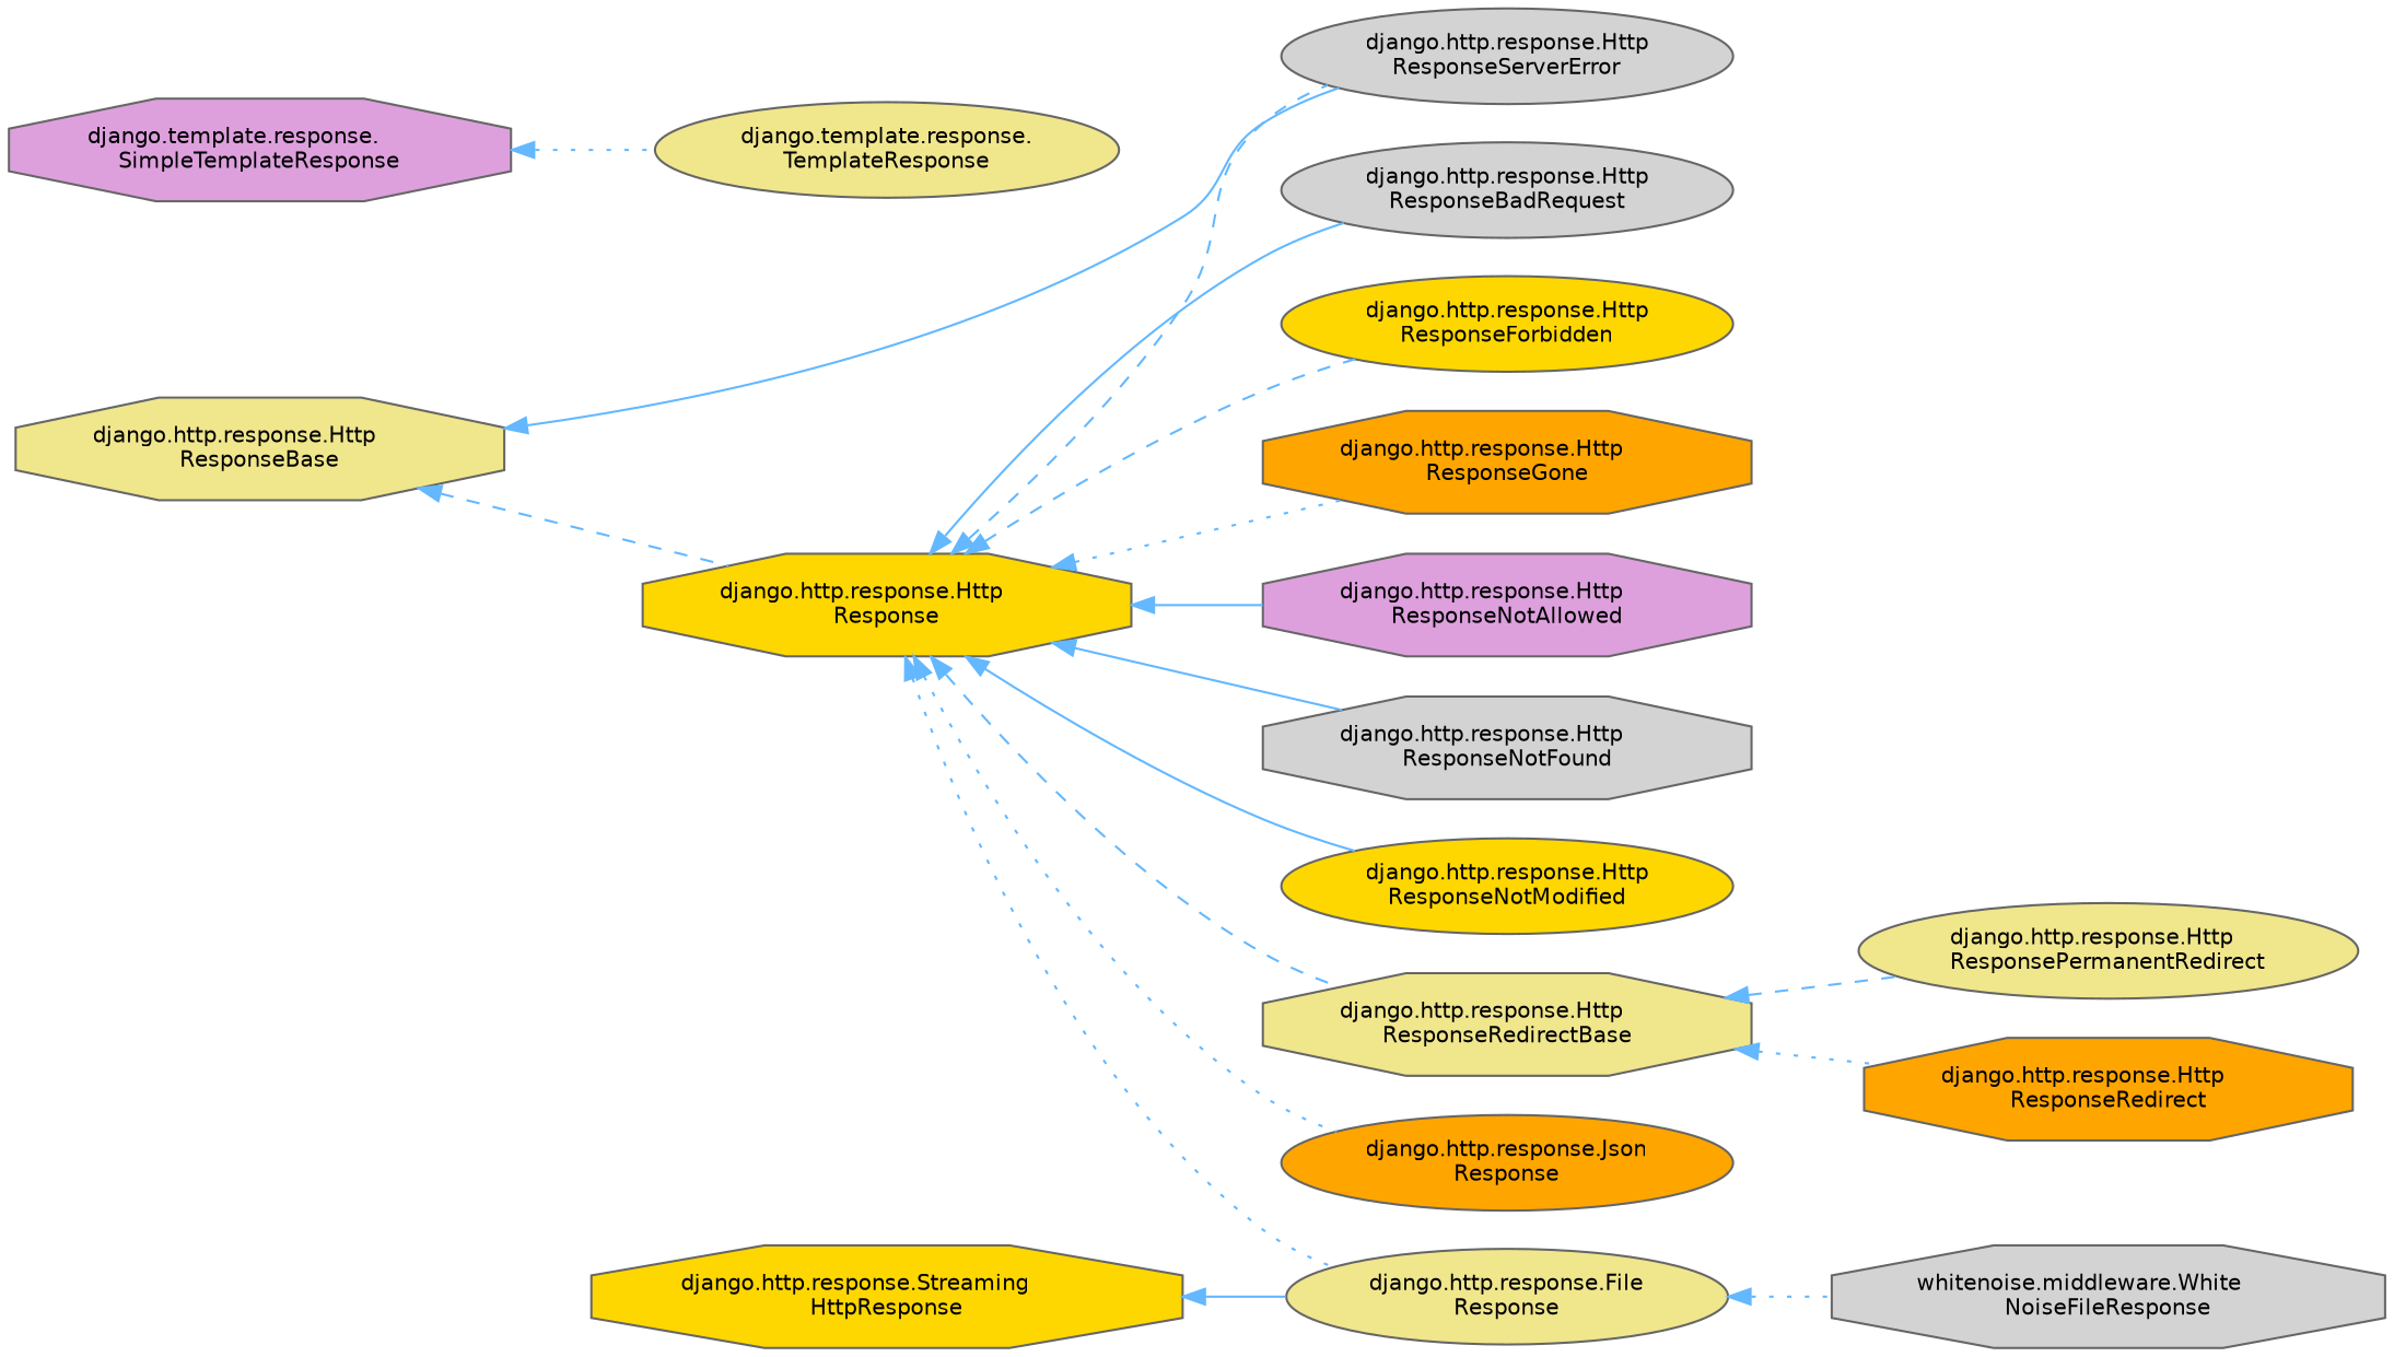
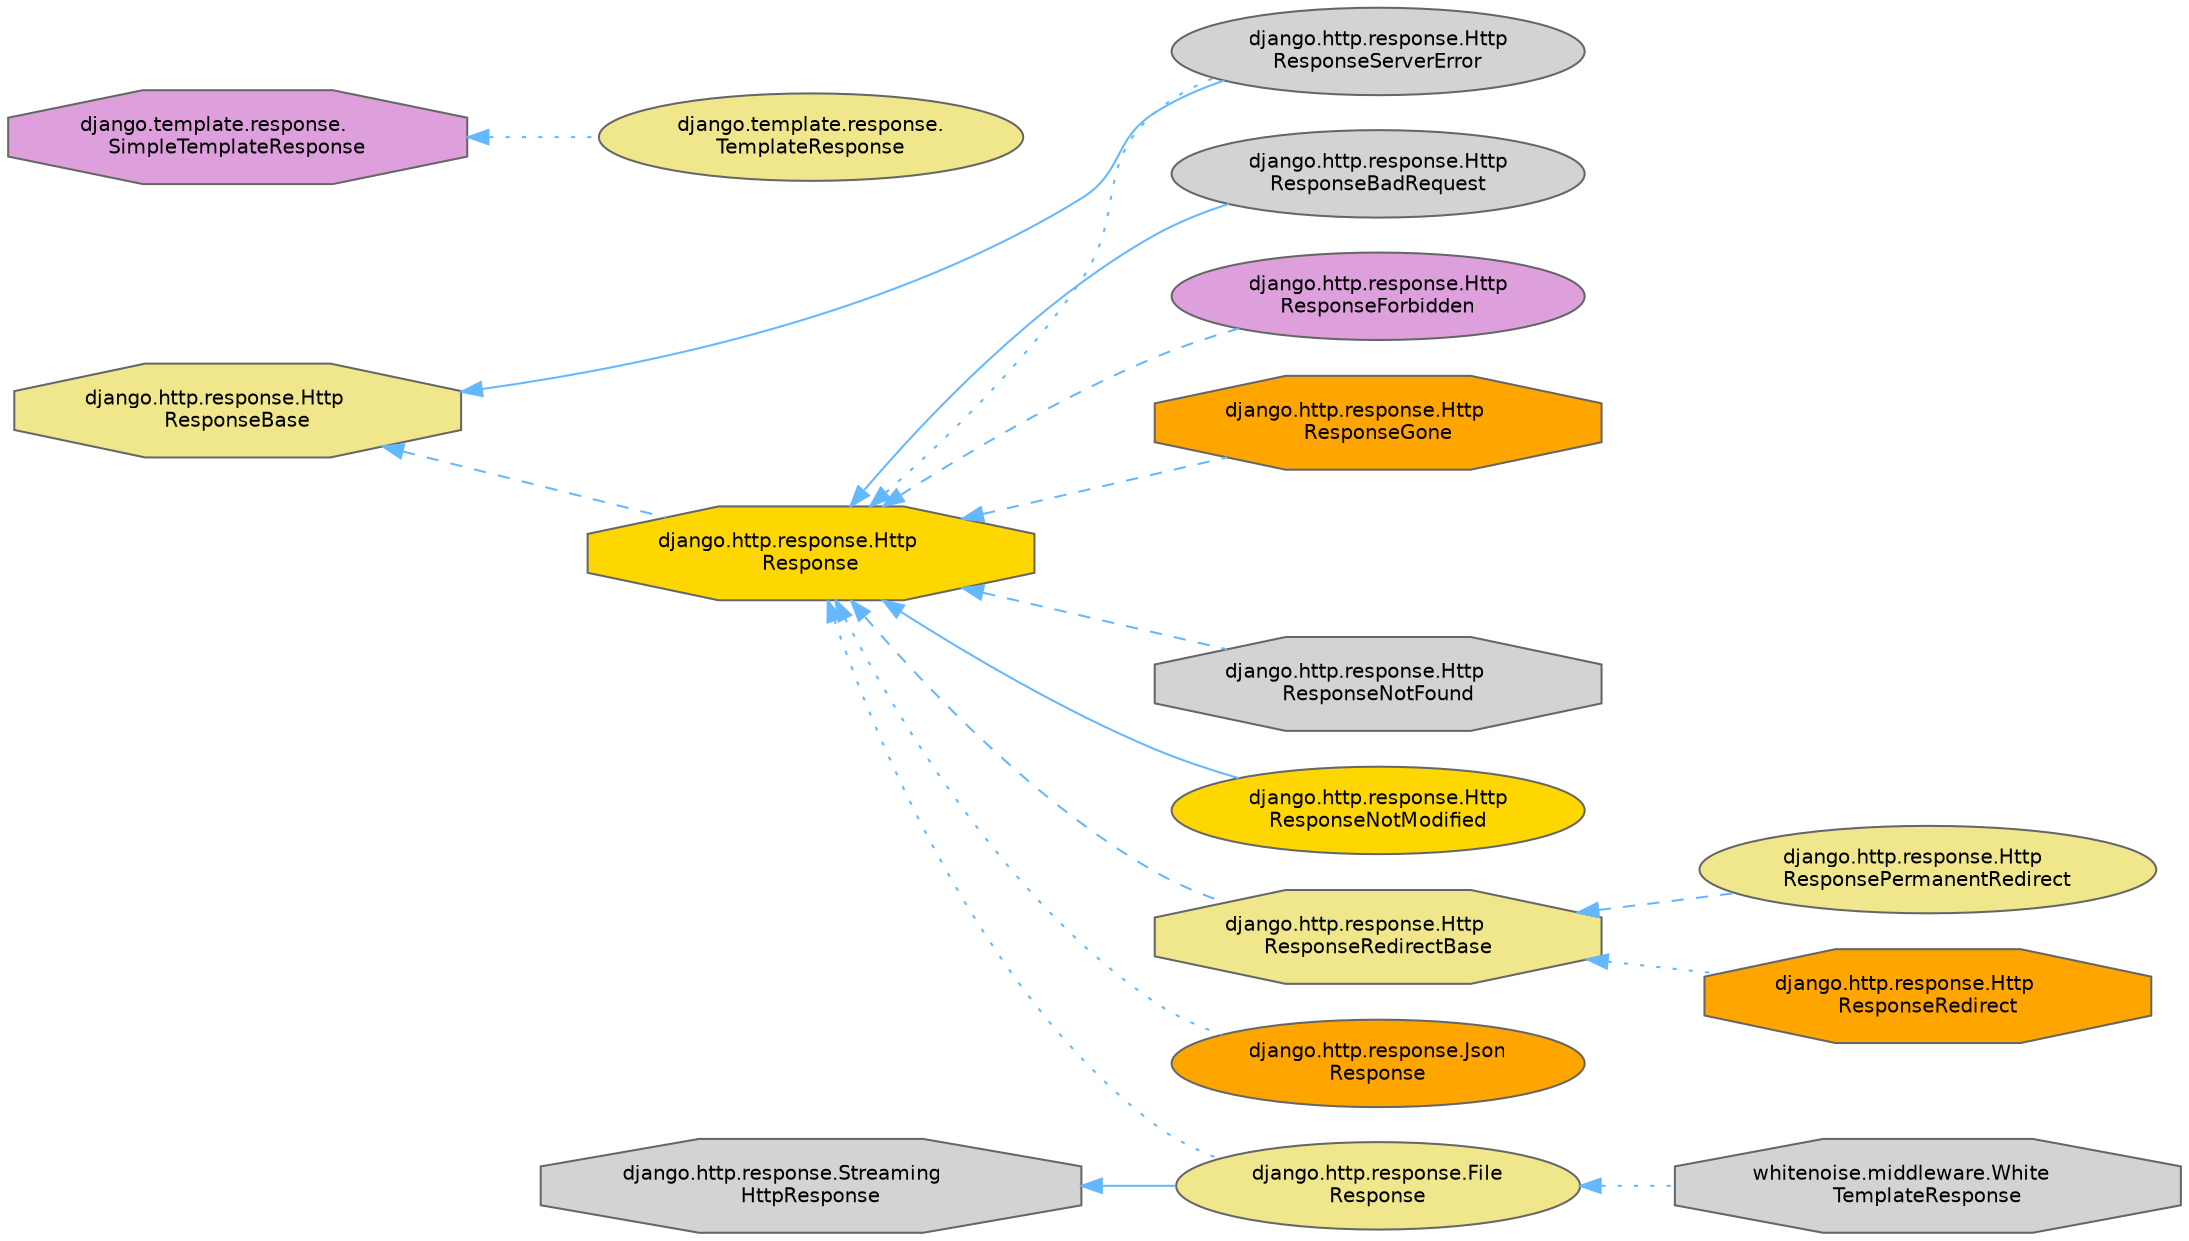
  digraph {
    rankdir=LR
    node [color=grey40 fillcolor=khaki fontname=Helvetica fontsize=10 shape=octagon style=filled]
    edge [color=steelblue1 dir=back fontname=Helvetica fontsize=10 labelfontname=Helvetica labelfontsize=10 style=dotted]
    n1 [height=0.2 label="django.http.response.Http\lResponseBase" width=0.4]
    n2 [fillcolor=gold height=0.2 label="django.http.response.Http\lResponse" width=0.4]
    n3 [fillcolor=lightgrey height=0.2 label="django.http.response.Http\lResponseServerError" shape=ellipse width=0.4]
    n4 [fillcolor=lightgrey height=0.2 label="django.http.response.Http\lResponseBadRequest" shape=ellipse width=0.4]
-   n5 [fillcolor=gold height=0.2 label="django.http.response.Http\lResponseForbidden" shape=ellipse width=0.4]
+   n5 [fillcolor=plum height=0.2 label="django.http.response.Http\lResponseForbidden" shape=ellipse width=0.4]
    n6 [fillcolor=orange height=0.2 label="django.http.response.Http\lResponseGone" width=0.4]
-   n7 [fillcolor=plum height=0.2 label="django.http.response.Http\lResponseNotAllowed" width=0.4]
    n8 [fillcolor=lightgrey height=0.2 label="django.http.response.Http\lResponseNotFound" width=0.4]
    n9 [fillcolor=gold height=0.2 label="django.http.response.Http\lResponseNotModified" shape=ellipse width=0.4]
    n10 [height=0.2 label="django.http.response.Http\lResponseRedirectBase" width=0.4]
    n11 [fillcolor=orange height=0.2 label="django.http.response.Json\lResponse" shape=ellipse width=0.4]
    n12 [height=0.2 label="django.http.response.File\lResponse" shape=ellipse width=0.4]
-   n13 [fillcolor=gold height=0.2 label="django.http.response.Streaming\lHttpResponse" width=0.4]
+   n13 [fillcolor=lightgrey height=0.2 label="django.http.response.Streaming\lHttpResponse" width=0.4]
    n14 [height=0.2 label="django.http.response.Http\lResponsePermanentRedirect" shape=ellipse width=0.4]
    n15 [fillcolor=orange height=0.2 label="django.http.response.Http\lResponseRedirect" width=0.4]
    n16 [fillcolor=plum height=0.2 label="django.template.response.\lSimpleTemplateResponse" width=0.4]
    n17 [height=0.2 label="django.template.response.\lTemplateResponse" shape=ellipse width=0.4]
-   n18 [fillcolor=lightgrey height=0.2 label="whitenoise.middleware.White\lNoiseFileResponse" width=0.4]
+   n18 [fillcolor=lightgrey height=0.2 label="whitenoise.middleware.White\lTemplateResponse" width=0.4]
    n1 -> n2 [style=dashed]
    n1 -> n3 [style=solid]
-   n2 -> n3 [style=dashed]
+   n2 -> n3
    n2 -> n4 [style=solid]
    n2 -> n5 [style=dashed]
-   n2 -> n6
-   n2 -> n7 [style=solid]
-   n2 -> n8 [style=solid]
+   n2 -> n6 [style=dashed]
+   n2 -> n8 [style=dashed]
    n2 -> n9 [style=solid]
    n2 -> n10 [style=dashed]
    n2 -> n11
    n2 -> n12
    n10 -> n14 [style=dashed]
    n10 -> n15
    n12 -> n18
    n13 -> n12 [style=solid]
    n16 -> n17
  }
